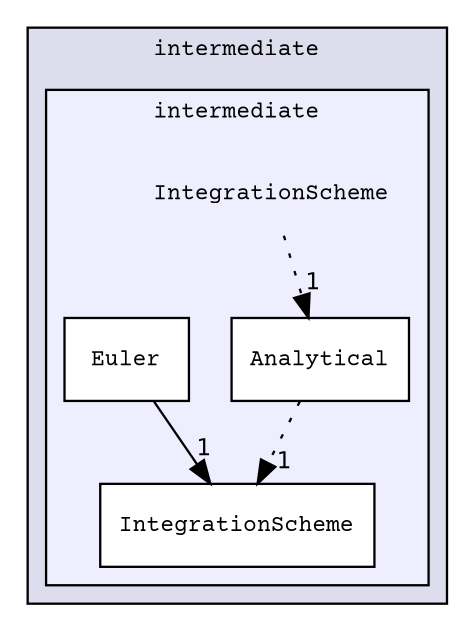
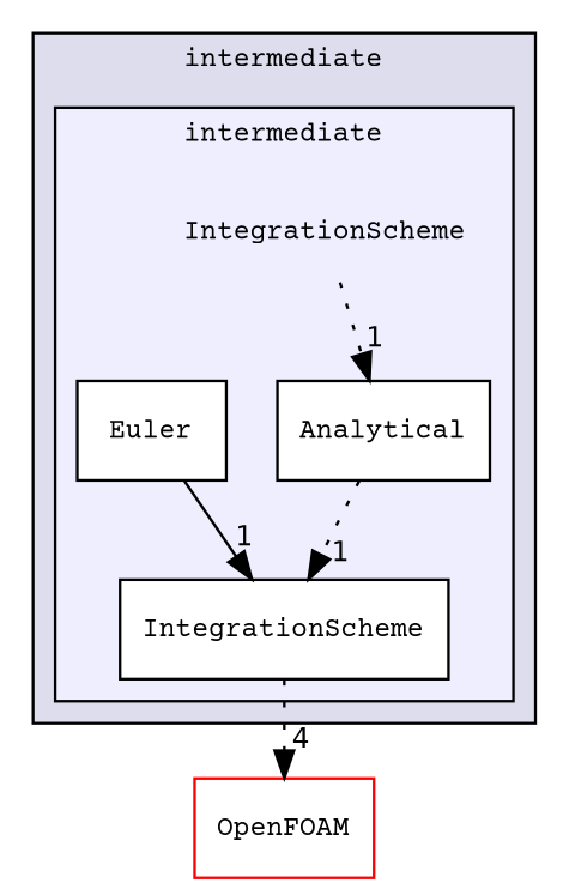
  digraph {
    compound=true
    fontname="Courier Prime"
    node [fontname="Courier Prime" fontsize=10 shape=box color=black fillcolor=white style=filled]
    edge [headlabel=1 labeldistance=1.5 labelfontname=Helvetica labelfontsize=10 style=dotted fontname="Courier Prime"]
    n1 [label=IntegrationScheme shape=plaintext color="" fillcolor="" style=""]
    n2 [label=Analytical]
    n3 [label=Euler]
    n4 [label=IntegrationScheme]
+   n5 [color=red label=OpenFOAM fillcolor="" style=""]
    subgraph cluster_1 {
      bgcolor="#ddddee"
      fontsize=10
      label=intermediate
      pencolor=black
      subgraph cluster_2 {
        bgcolor="#eeeeff"
        fontsize=10
        pencolor=black
        n1
        n2
        n3
        n4
      }
    }
    n1 -> n2
    n2 -> n4
    n3 -> n4 [style=solid]
+   n4 -> n5 [headlabel=4]
  }
